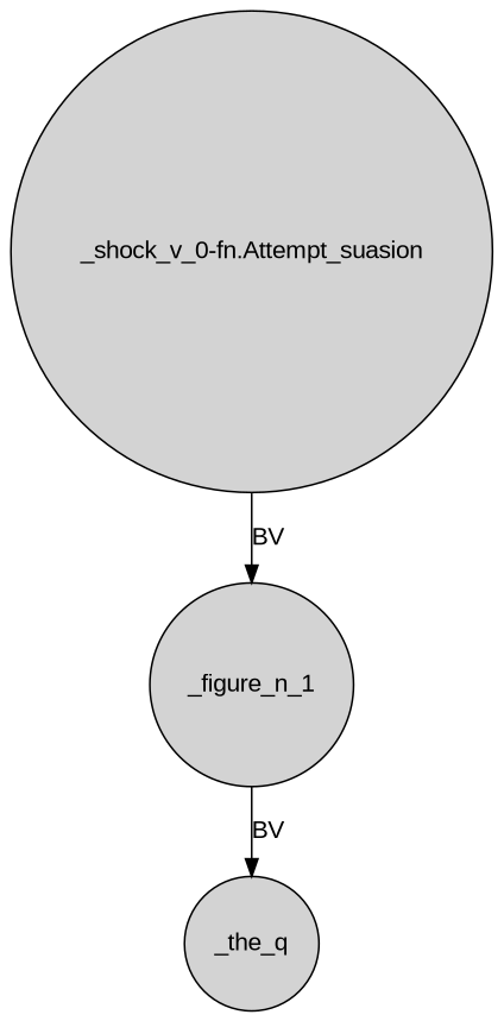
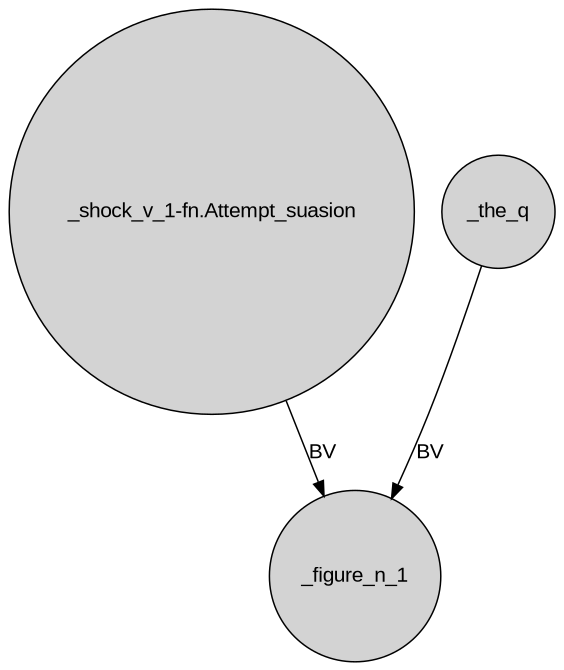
  digraph {
    fontname="Liberation Sans"
    node [fontname="Liberation Sans" shape=circle style=filled]
    edge [fontname="Liberation Sans"]
-   "_shock_v_1-fn.Attempt_suasion" [label="_shock_v_0-fn.Attempt_suasion"]
+   "_shock_v_1-fn.Attempt_suasion"
    _figure_n_1
    _the_q
    "_shock_v_1-fn.Attempt_suasion" -> _figure_n_1 [label=BV]
-   _figure_n_1 -> _the_q [label=BV]
+   _the_q -> _figure_n_1 [label=BV]
  }
